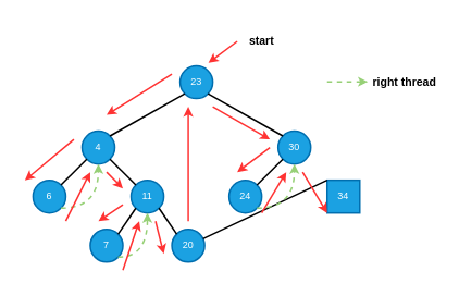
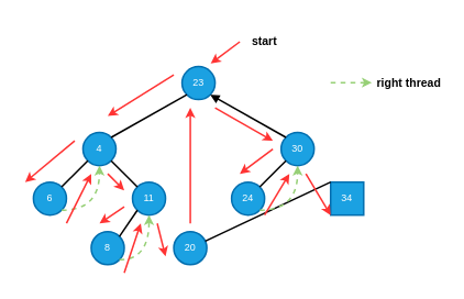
  <mxCell id="0" />
  <mxCell id="1" parent="0" />
  <mxCell id="2" value="" style="rounded=0;whiteSpace=wrap;html=1;fillColor=#FFFFFF;strokeColor=none;" vertex="1" parent="1"><mxGeometry x="20" y="20" width="520" height="320" as="geometry" /></mxCell>
  <mxCell id="3" value="23" style="ellipse;whiteSpace=wrap;html=1;aspect=fixed;strokeColor=#006EAF;strokeWidth=2;fillColor=#1ba1e2;fontColor=#ffffff;" vertex="1" parent="1"><mxGeometry x="220" y="80" width="40" height="40" as="geometry" /></mxCell>
  <mxCell id="4" value="4&lt;span style=&quot;color: rgba(0 , 0 , 0 , 0) ; font-family: monospace ; font-size: 0px&quot;&gt;%3CmxGraphModel%3E%3Croot%3E%3CmxCell%20id%3D%220%22%2F%3E%3CmxCell%20id%3D%221%22%20parent%3D%220%22%2F%3E%3CmxCell%20id%3D%222%22%20value%3D%2223%22%20style%3D%22ellipse%3BwhiteSpace%3Dwrap%3Bhtml%3D1%3Baspect%3Dfixed%3BstrokeColor%3D%23006EAF%3BstrokeWidth%3D2%3BfillColor%3D%231ba1e2%3BfontColor%3D%23ffffff%3B%22%20vertex%3D%221%22%20parent%3D%221%22%3E%3CmxGeometry%20x%3D%22320%22%20y%3D%22120%22%20width%3D%2240%22%20height%3D%2240%22%20as%3D%22geometry%22%2F%3E%3C%2FmxCell%3E%3C%2Froot%3E%3C%2FmxGraphModel%3E&lt;/span&gt;" style="ellipse;whiteSpace=wrap;html=1;aspect=fixed;strokeColor=#006EAF;strokeWidth=2;fillColor=#1ba1e2;fontColor=#ffffff;" vertex="1" parent="1"><mxGeometry x="100" y="160" width="40" height="40" as="geometry" /></mxCell>
  <mxCell id="5" value="30" style="ellipse;whiteSpace=wrap;html=1;aspect=fixed;strokeColor=#006EAF;strokeWidth=2;fillColor=#1ba1e2;fontColor=#ffffff;" vertex="1" parent="1"><mxGeometry x="340" y="160" width="40" height="40" as="geometry" /></mxCell>
  <mxCell id="6" value="6" style="ellipse;whiteSpace=wrap;html=1;aspect=fixed;strokeColor=#006EAF;strokeWidth=2;fillColor=#1ba1e2;fontColor=#ffffff;" vertex="1" parent="1"><mxGeometry x="40" y="220" width="40" height="40" as="geometry" /></mxCell>
  <mxCell id="7" value="11" style="ellipse;whiteSpace=wrap;html=1;aspect=fixed;strokeColor=#006EAF;strokeWidth=2;fillColor=#1ba1e2;fontColor=#ffffff;" vertex="1" parent="1"><mxGeometry x="160" y="220" width="40" height="40" as="geometry" /></mxCell>
  <mxCell id="8" value="24" style="ellipse;whiteSpace=wrap;html=1;aspect=fixed;strokeColor=#006EAF;strokeWidth=2;fillColor=#1ba1e2;fontColor=#ffffff;" vertex="1" parent="1"><mxGeometry x="280" y="220" width="40" height="40" as="geometry" /></mxCell>
  <mxCell id="9" value="34" style="whiteSpace=wrap;html=1;aspect=fixed;strokeColor=#006EAF;strokeWidth=2;fillColor=#1ba1e2;fontColor=#ffffff;rounded=0;" vertex="1" parent="1"><mxGeometry x="400" y="220" width="40" height="40" as="geometry" /></mxCell>
- <mxCell id="10" value="7" style="ellipse;whiteSpace=wrap;html=1;aspect=fixed;strokeColor=#006EAF;strokeWidth=2;fillColor=#1ba1e2;fontColor=#ffffff;" vertex="1" parent="1"><mxGeometry x="110" y="280" width="40" height="40" as="geometry" /></mxCell>
+ <mxCell id="10" value="8" style="ellipse;whiteSpace=wrap;html=1;aspect=fixed;strokeColor=#006EAF;strokeWidth=2;fillColor=#1ba1e2;fontColor=#ffffff;" vertex="1" parent="1"><mxGeometry x="110" y="280" width="40" height="40" as="geometry" /></mxCell>
  <mxCell id="11" value="20" style="ellipse;whiteSpace=wrap;html=1;aspect=fixed;strokeColor=#006EAF;strokeWidth=2;fillColor=#1ba1e2;fontColor=#ffffff;" vertex="1" parent="1"><mxGeometry x="210" y="280" width="40" height="40" as="geometry" /></mxCell>
  <mxCell id="12" value="" style="endArrow=none;html=1;strokeColor=#000000;strokeWidth=2;entryX=0;entryY=1;entryDx=0;entryDy=0;exitX=1;exitY=0;exitDx=0;exitDy=0;" edge="1" parent="1" source="4" target="3"><mxGeometry width="50" height="50" relative="1" as="geometry"><mxPoint x="300" y="490" as="sourcePoint" /><mxPoint x="350" y="440" as="targetPoint" /></mxGeometry></mxCell>
- <mxCell id="13" value="" style="endArrow=none;html=1;strokeColor=#000000;strokeWidth=2;entryX=1;entryY=1;entryDx=0;entryDy=0;exitX=0;exitY=0;exitDx=0;exitDy=0;" edge="1" parent="1" source="5" target="3"><mxGeometry width="50" height="50" relative="1" as="geometry"><mxPoint x="144.142" y="175.858" as="sourcePoint" /><mxPoint x="235.858" y="124.142" as="targetPoint" /></mxGeometry></mxCell>
+ <mxCell id="13" value="" style="endArrow=block;html=1;strokeColor=#000000;strokeWidth=2;entryX=1;entryY=1;entryDx=0;entryDy=0;exitX=0;exitY=0;exitDx=0;exitDy=0;" edge="1" parent="1" source="5" target="3"><mxGeometry width="50" height="50" relative="1" as="geometry"><mxPoint x="144.142" y="175.858" as="sourcePoint" /><mxPoint x="235.858" y="124.142" as="targetPoint" /></mxGeometry></mxCell>
  <mxCell id="14" value="" style="endArrow=none;html=1;strokeColor=#000000;strokeWidth=2;exitX=0;exitY=1;exitDx=0;exitDy=0;entryX=1;entryY=0;entryDx=0;entryDy=0;" edge="1" parent="1" source="4" target="6"><mxGeometry width="50" height="50" relative="1" as="geometry"><mxPoint x="154.142" y="185.858" as="sourcePoint" /><mxPoint x="30" y="200" as="targetPoint" /></mxGeometry></mxCell>
  <mxCell id="15" value="" style="endArrow=none;html=1;strokeColor=#000000;strokeWidth=2;entryX=1;entryY=1;entryDx=0;entryDy=0;exitX=0;exitY=0;exitDx=0;exitDy=0;" edge="1" parent="1" source="7" target="4"><mxGeometry width="50" height="50" relative="1" as="geometry"><mxPoint x="164.142" y="195.858" as="sourcePoint" /><mxPoint x="255.858" y="144.142" as="targetPoint" /></mxGeometry></mxCell>
  <mxCell id="16" value="" style="endArrow=none;html=1;strokeColor=#000000;strokeWidth=2;entryX=0;entryY=1;entryDx=0;entryDy=0;exitX=1;exitY=0;exitDx=0;exitDy=0;" edge="1" parent="1" source="8" target="5"><mxGeometry width="50" height="50" relative="1" as="geometry"><mxPoint x="174.142" y="205.858" as="sourcePoint" /><mxPoint x="265.858" y="154.142" as="targetPoint" /></mxGeometry></mxCell>
  <mxCell id="17" value="" style="endArrow=none;html=1;strokeColor=#000000;strokeWidth=2;exitX=0;exitY=0;exitDx=0;exitDy=0;" edge="1" parent="1" source="9" target="11"><mxGeometry width="50" height="50" relative="1" as="geometry"><mxPoint x="184.142" y="215.858" as="sourcePoint" /><mxPoint x="275.858" y="164.142" as="targetPoint" /></mxGeometry></mxCell>
- <mxCell id="18" value="" style="endArrow=none;html=1;strokeColor=#000000;strokeWidth=2;entryX=1;entryY=1;entryDx=0;entryDy=0;exitX=0;exitY=0;exitDx=0;exitDy=0;" edge="1" parent="1" source="11" target="7"><mxGeometry width="50" height="50" relative="1" as="geometry"><mxPoint x="194.142" y="225.858" as="sourcePoint" /><mxPoint x="285.858" y="174.142" as="targetPoint" /></mxGeometry></mxCell>
  <mxCell id="19" value="" style="endArrow=none;html=1;strokeColor=#000000;strokeWidth=2;entryX=1;entryY=0;entryDx=0;entryDy=0;exitX=0;exitY=1;exitDx=0;exitDy=0;" edge="1" parent="1" source="7" target="10"><mxGeometry width="50" height="50" relative="1" as="geometry"><mxPoint x="204.142" y="235.858" as="sourcePoint" /><mxPoint x="295.858" y="184.142" as="targetPoint" /></mxGeometry></mxCell>
  <mxCell id="20" value="" style="endArrow=classic;html=1;curved=1;strokeColor=#97D077;strokeWidth=2;dashed=1;exitX=1;exitY=1;exitDx=0;exitDy=0;entryX=0.5;entryY=1;entryDx=0;entryDy=0;edgeStyle=orthogonalEdgeStyle;" edge="1" parent="1" source="6" target="4"><mxGeometry width="50" height="50" relative="1" as="geometry"><mxPoint x="290" y="510" as="sourcePoint" /><mxPoint x="340" y="460" as="targetPoint" /></mxGeometry></mxCell>
  <mxCell id="21" value="" style="endArrow=classic;html=1;curved=1;strokeColor=#97D077;strokeWidth=2;dashed=1;exitX=1;exitY=1;exitDx=0;exitDy=0;entryX=0.5;entryY=1;entryDx=0;entryDy=0;edgeStyle=orthogonalEdgeStyle;" edge="1" parent="1" source="10" target="7"><mxGeometry width="50" height="50" relative="1" as="geometry"><mxPoint x="84.142" y="264.142" as="sourcePoint" /><mxPoint x="130" y="210" as="targetPoint" /></mxGeometry></mxCell>
  <mxCell id="22" value="" style="endArrow=classic;html=1;curved=1;strokeColor=#97D077;strokeWidth=2;dashed=1;exitX=1;exitY=1;exitDx=0;exitDy=0;edgeStyle=orthogonalEdgeStyle;" edge="1" parent="1" source="8" target="5"><mxGeometry width="50" height="50" relative="1" as="geometry"><mxPoint x="104.142" y="284.142" as="sourcePoint" /><mxPoint x="150" y="230" as="targetPoint" /></mxGeometry></mxCell>
  <mxCell id="23" value="" style="endArrow=classic;html=1;dashed=1;strokeColor=#97D077;strokeWidth=2;" edge="1" parent="1"><mxGeometry width="50" height="50" relative="1" as="geometry"><mxPoint x="400" y="99.5" as="sourcePoint" /><mxPoint x="450" y="99.5" as="targetPoint" /></mxGeometry></mxCell>
  <mxCell id="24" value="&lt;font color=&quot;#000000&quot; style=&quot;font-size: 14px&quot;&gt;&lt;b&gt;right thread&lt;/b&gt;&lt;/font&gt;" style="text;html=1;strokeColor=none;fillColor=none;align=center;verticalAlign=middle;whiteSpace=wrap;rounded=0;" vertex="1" parent="1"><mxGeometry x="450" y="90" width="90" height="20" as="geometry" /></mxCell>
  <mxCell id="25" value="" style="endArrow=classic;html=1;strokeColor=#FF3333;strokeWidth=2;" edge="1" parent="1"><mxGeometry width="50" height="50" relative="1" as="geometry"><mxPoint x="210" y="90" as="sourcePoint" /><mxPoint x="130" y="140" as="targetPoint" /></mxGeometry></mxCell>
  <mxCell id="26" value="" style="endArrow=classic;html=1;strokeColor=#FF3333;strokeWidth=2;" edge="1" parent="1"><mxGeometry width="50" height="50" relative="1" as="geometry"><mxPoint x="90" y="170" as="sourcePoint" /><mxPoint x="30" y="220" as="targetPoint" /></mxGeometry></mxCell>
  <mxCell id="27" value="" style="endArrow=classic;html=1;strokeColor=#FF3333;strokeWidth=2;" edge="1" parent="1"><mxGeometry width="50" height="50" relative="1" as="geometry"><mxPoint x="80" y="270" as="sourcePoint" /><mxPoint x="110" y="210" as="targetPoint" /></mxGeometry></mxCell>
  <mxCell id="28" value="" style="endArrow=classic;html=1;strokeColor=#FF3333;strokeWidth=2;" edge="1" parent="1"><mxGeometry width="50" height="50" relative="1" as="geometry"><mxPoint x="130" y="210" as="sourcePoint" /><mxPoint x="150" y="230" as="targetPoint" /></mxGeometry></mxCell>
  <mxCell id="29" value="" style="endArrow=classic;html=1;strokeColor=#FF3333;strokeWidth=2;" edge="1" parent="1"><mxGeometry width="50" height="50" relative="1" as="geometry"><mxPoint x="150" y="250" as="sourcePoint" /><mxPoint x="120" y="270" as="targetPoint" /></mxGeometry></mxCell>
  <mxCell id="30" value="" style="endArrow=classic;html=1;strokeColor=#FF3333;strokeWidth=2;" edge="1" parent="1"><mxGeometry width="50" height="50" relative="1" as="geometry"><mxPoint x="150" y="330" as="sourcePoint" /><mxPoint x="170" y="270" as="targetPoint" /></mxGeometry></mxCell>
  <mxCell id="31" value="" style="endArrow=classic;html=1;strokeColor=#FF3333;strokeWidth=2;" edge="1" parent="1"><mxGeometry width="50" height="50" relative="1" as="geometry"><mxPoint x="190" y="270" as="sourcePoint" /><mxPoint x="200" y="310" as="targetPoint" /></mxGeometry></mxCell>
  <mxCell id="32" value="" style="endArrow=classic;html=1;strokeColor=#FF3333;strokeWidth=2;" edge="1" parent="1"><mxGeometry width="50" height="50" relative="1" as="geometry"><mxPoint x="230" y="270" as="sourcePoint" /><mxPoint x="230" y="130" as="targetPoint" /></mxGeometry></mxCell>
  <mxCell id="33" value="" style="endArrow=classic;html=1;strokeColor=#FF3333;strokeWidth=2;" edge="1" parent="1"><mxGeometry width="50" height="50" relative="1" as="geometry"><mxPoint x="260" y="130" as="sourcePoint" /><mxPoint x="330" y="170" as="targetPoint" /></mxGeometry></mxCell>
  <mxCell id="34" value="" style="endArrow=classic;html=1;strokeColor=#FF3333;strokeWidth=2;" edge="1" parent="1"><mxGeometry width="50" height="50" relative="1" as="geometry"><mxPoint x="330" y="180" as="sourcePoint" /><mxPoint x="290" y="210" as="targetPoint" /></mxGeometry></mxCell>
  <mxCell id="35" value="" style="endArrow=classic;html=1;strokeColor=#FF3333;strokeWidth=2;" edge="1" parent="1"><mxGeometry width="50" height="50" relative="1" as="geometry"><mxPoint x="320" y="260" as="sourcePoint" /><mxPoint x="350" y="210" as="targetPoint" /></mxGeometry></mxCell>
  <mxCell id="36" value="" style="endArrow=classic;html=1;strokeColor=#FF3333;strokeWidth=2;entryX=0;entryY=1;entryDx=0;entryDy=0;entryPerimeter=0;" edge="1" parent="1" target="9"><mxGeometry width="50" height="50" relative="1" as="geometry"><mxPoint x="370" y="210" as="sourcePoint" /><mxPoint x="360" y="220" as="targetPoint" /></mxGeometry></mxCell>
  <mxCell id="37" value="" style="endArrow=classic;html=1;strokeColor=#FF3333;strokeWidth=2;entryX=0.867;entryY=-0.092;entryDx=0;entryDy=0;entryPerimeter=0;" edge="1" parent="1" target="3"><mxGeometry width="50" height="50" relative="1" as="geometry"><mxPoint x="290" y="50" as="sourcePoint" /><mxPoint x="370" y="230" as="targetPoint" /></mxGeometry></mxCell>
  <mxCell id="38" value="&lt;font color=&quot;#000000&quot; style=&quot;font-size: 14px&quot;&gt;&lt;b&gt;start&lt;/b&gt;&lt;/font&gt;" style="text;html=1;strokeColor=none;fillColor=none;align=center;verticalAlign=middle;whiteSpace=wrap;rounded=0;" vertex="1" parent="1"><mxGeometry x="300" y="40" width="40" height="20" as="geometry" /></mxCell>
